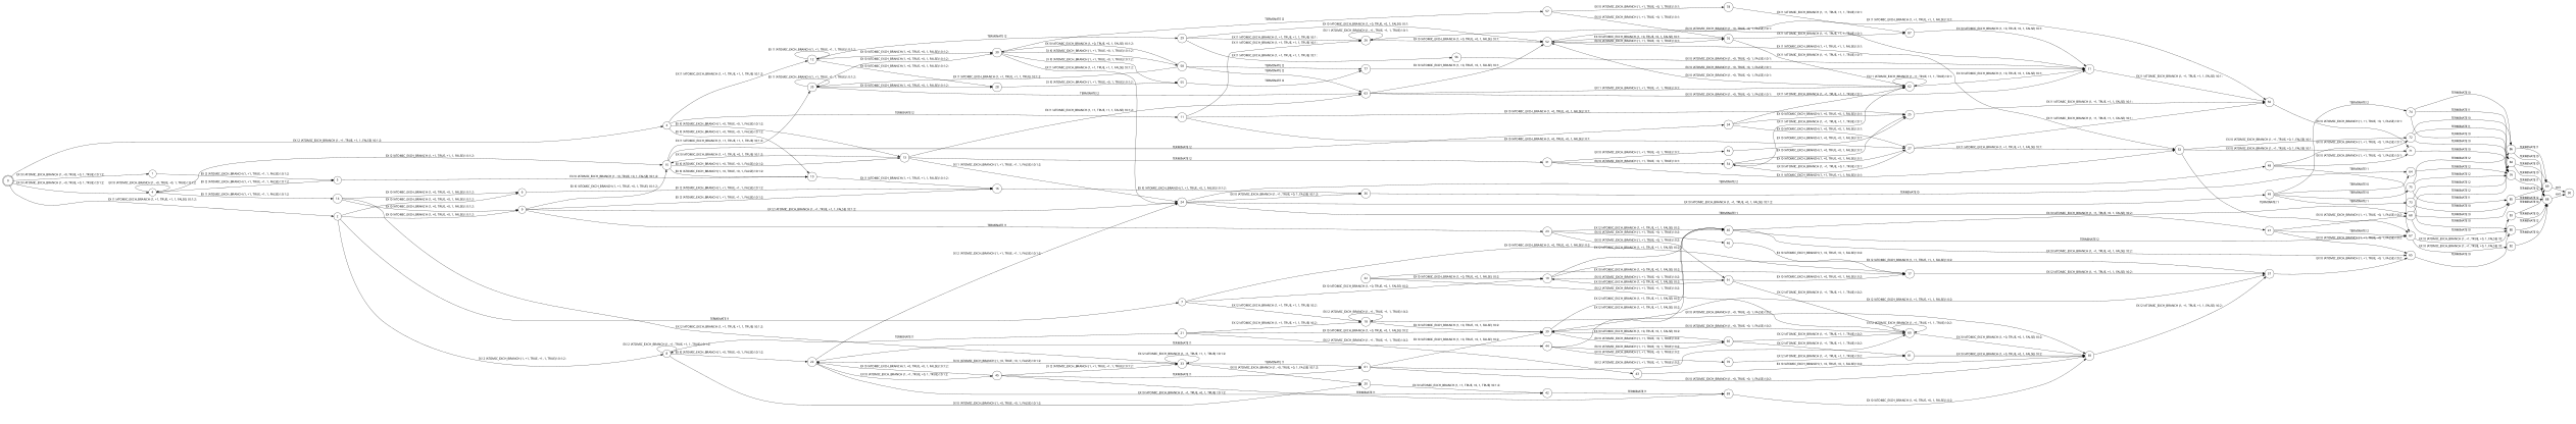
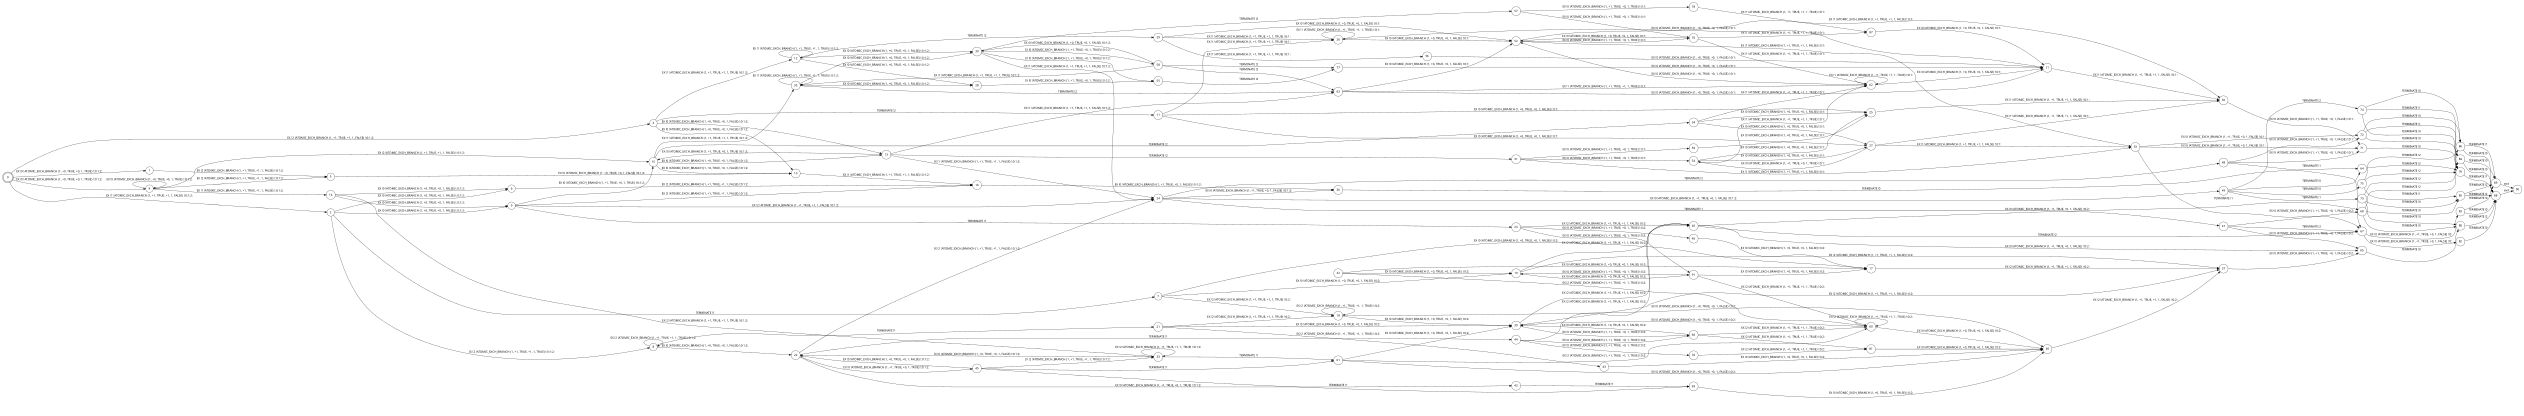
  digraph {
    fontname="Noto Sans"
    rankdir=LR
    node [fontname="Noto Sans" shape=circle]
    edge [fontname="Noto Sans"]
    0 [peripheries=2]
    1
    2
    3
    4
    5
    6
    7
    8
    9
    10
    11
    12
    13
    14
    15
    16
    17
    18
    19
-   20
    21
    22
    23
    24
    25
    26
    27
    28
    29
    30
    31
    63
    33
    34
    35
    36
    37
    38
    39
    40
    n42 [label=91]
    42
    43
    44
    45
    46
    47
    48
    49
    50
    51
    52
    53
    54
    55
    56
    57
    58
    59
    32
    60
    61
    62
    64
    65
    66
    67
    68
    69
    70
    71
    72
    73
    74
    75
    76
    77
    78
    79
    80
    81
    82
    83
    84
    85
    86
    87
    88
    89
    90
    0 -> 1 [label="EX !0 !ATOMIC_EXCH_BRANCH (1, +0, TRUE, +0, 1, TRUE) !:0:1:2:"]
    0 -> 2 [label="EX !1 !ATOMIC_EXCH_BRANCH (1, +1, TRUE, +1, 1, FALSE) !:0:1:2:"]
    0 -> 3 [label="EX !2 !ATOMIC_EXCH_BRANCH (1, +1, TRUE, +1, 1, FALSE) !:0:1:2:"]
    0 -> 4 [label="EX !0 !ATOMIC_EXCH_BRANCH (1, +0, TRUE, +0, 1, TRUE) !:0:1:2:"]
    1 -> 5 [label="EX !2 !ATOMIC_EXCH_BRANCH (1, +1, TRUE, +1, 1, FALSE) !:0:1:2:"]
    2 -> 6 [label="EX !0 !ATOMIC_EXCH_BRANCH (1, +0, TRUE, +0, 1, FALSE) !:0:1:2:"]
    2 -> 7 [label="TERMINATE !1"]
    2 -> 8 [label="EX !2 !ATOMIC_EXCH_BRANCH (1, +1, TRUE, +1, 1, TRUE) !:0:1:2:"]
    2 -> 9 [label="EX !0 !ATOMIC_EXCH_BRANCH (1, +0, TRUE, +0, 1, FALSE) !:0:1:2:"]
    3 -> 10 [label="EX !0 !ATOMIC_EXCH_BRANCH (1, +0, TRUE, +0, 1, FALSE) !:0:1:2:"]
    3 -> 11 [label="TERMINATE !2"]
    3 -> 12 [label="EX !1 !ATOMIC_EXCH_BRANCH (1, +1, TRUE, +1, 1, TRUE) !:0:1:2:"]
    3 -> 13 [label="EX !0 !ATOMIC_EXCH_BRANCH (1, +0, TRUE, +0, 1, FALSE) !:0:1:2:"]
    4 -> 4 [label="EX !0 !ATOMIC_EXCH_BRANCH (1, +0, TRUE, +0, 1, TRUE) !:0:1:2:"]
    4 -> 5 [label="EX !2 !ATOMIC_EXCH_BRANCH (1, +1, TRUE, +1, 1, FALSE) !:0:1:2:"]
    4 -> 14 [label="EX !1 !ATOMIC_EXCH_BRANCH (1, +1, TRUE, +1, 1, FALSE) !:0:1:2:"]
    4 -> 15 [label="EX !2 !ATOMIC_EXCH_BRANCH (1, +1, TRUE, +1, 1, FALSE) !:0:1:2:"]
    5 -> 10 [label="EX !0 !ATOMIC_EXCH_BRANCH (1, +0, TRUE, +0, 1, FALSE) !:0:1:2:"]
    6 -> 16 [label="EX !2 !ATOMIC_EXCH_BRANCH (1, +1, TRUE, +1, 1, FALSE) !:0:1:2:"]
    7 -> 17 [label="EX !0 !ATOMIC_EXCH_BRANCH (1, +0, TRUE, +0, 1, FALSE) !:0:2:"]
    7 -> 18 [label="EX !2 !ATOMIC_EXCH_BRANCH (1, +1, TRUE, +1, 1, TRUE) !:0:2:"]
    7 -> 19 [label="EX !0 !ATOMIC_EXCH_BRANCH (1, +0, TRUE, +0, 1, FALSE) !:0:2:"]
    8 -> 8 [label="EX !2 !ATOMIC_EXCH_BRANCH (1, +1, TRUE, +1, 1, TRUE) !:0:1:2:"]
-   8 -> 20 [label="EX !0 !ATOMIC_EXCH_BRANCH (1, +0, TRUE, +0, 1, FALSE) !:0:1:2:"]
    8 -> 21 [label="TERMINATE !1"]
    8 -> 22 [label="EX !0 !ATOMIC_EXCH_BRANCH (1, +0, TRUE, +0, 1, FALSE) !:0:1:2:"]
    9 -> 15 [label="EX !0 !ATOMIC_EXCH_BRANCH (1, +1, TRUE, +0, 1, TRUE) !:0:1:2:"]
    9 -> 16 [label="EX !2 !ATOMIC_EXCH_BRANCH (1, +1, TRUE, +1, 1, FALSE) !:0:1:2:"]
    9 -> 23 [label="TERMINATE !1"]
    9 -> 24 [label="EX !2 !ATOMIC_EXCH_BRANCH (1, +1, TRUE, +1, 1, FALSE) !:0:1:2:"]
    10 -> 16 [label="EX !1 !ATOMIC_EXCH_BRANCH (1, +1, TRUE, +1, 1, FALSE) !:0:1:2:"]
    11 -> 25 [label="EX !0 !ATOMIC_EXCH_BRANCH (1, +0, TRUE, +0, 1, FALSE) !:0:1:"]
    11 -> 26 [label="EX !1 !ATOMIC_EXCH_BRANCH (1, +1, TRUE, +1, 1, TRUE) !:0:1:"]
    11 -> 27 [label="EX !0 !ATOMIC_EXCH_BRANCH (1, +0, TRUE, +0, 1, FALSE) !:0:1:"]
    12 -> 12 [label="EX !1 !ATOMIC_EXCH_BRANCH (1, +1, TRUE, +1, 1, TRUE) !:0:1:2:"]
    12 -> 28 [label="EX !0 !ATOMIC_EXCH_BRANCH (1, +0, TRUE, +0, 1, FALSE) !:0:1:2:"]
    12 -> 29 [label="TERMINATE !2"]
    12 -> 30 [label="EX !0 !ATOMIC_EXCH_BRANCH (1, +0, TRUE, +0, 1, FALSE) !:0:1:2:"]
    13 -> 15 [label="EX !0 !ATOMIC_EXCH_BRANCH (1, +1, TRUE, +0, 1, TRUE) !:0:1:2:"]
    13 -> 24 [label="EX !1 !ATOMIC_EXCH_BRANCH (1, +1, TRUE, +1, 1, FALSE) !:0:1:2:"]
    13 -> 31 [label="TERMINATE !2"]
    13 -> 63 [label="EX !1 !ATOMIC_EXCH_BRANCH (1, +1, TRUE, +1, 1, FALSE) !:0:1:2:"]
    14 -> 6 [label="EX !0 !ATOMIC_EXCH_BRANCH (1, +0, TRUE, +0, 1, FALSE) !:0:1:2:"]
    14 -> 9 [label="EX !0 !ATOMIC_EXCH_BRANCH (1, +0, TRUE, +0, 1, FALSE) !:0:1:2:"]
    14 -> 33 [label="EX !2 !ATOMIC_EXCH_BRANCH (1, +1, TRUE, +1, 1, TRUE) !:0:1:2:"]
    15 -> 10 [label="EX !0 !ATOMIC_EXCH_BRANCH (1, +0, TRUE, +0, 1, FALSE) !:0:1:2:"]
    15 -> 13 [label="EX !0 !ATOMIC_EXCH_BRANCH (1, +0, TRUE, +0, 1, FALSE) !:0:1:2:"]
    15 -> 34 [label="TERMINATE !2"]
    15 -> 35 [label="EX !1 !ATOMIC_EXCH_BRANCH (1, +1, TRUE, +1, 1, TRUE) !:0:1:2:"]
    16 -> 36 [label="EX !0 !ATOMIC_EXCH_BRANCH (1, +1, TRUE, +0, 1, FALSE) !:0:1:2:"]
    17 -> 37 [label="EX !2 !ATOMIC_EXCH_BRANCH (1, +1, TRUE, +1, 1, FALSE) !:0:2:"]
    18 -> 18 [label="EX !2 !ATOMIC_EXCH_BRANCH (1, +1, TRUE, +1, 1, TRUE) !:0:2:"]
    18 -> 38 [label="EX !0 !ATOMIC_EXCH_BRANCH (1, +0, TRUE, +0, 1, FALSE) !:0:2:"]
    18 -> 39 [label="EX !0 !ATOMIC_EXCH_BRANCH (1, +0, TRUE, +0, 1, FALSE) !:0:2:"]
    19 -> 37 [label="EX !2 !ATOMIC_EXCH_BRANCH (1, +1, TRUE, +1, 1, FALSE) !:0:2:"]
    19 -> 40 [label="EX !2 !ATOMIC_EXCH_BRANCH (1, +1, TRUE, +1, 1, FALSE) !:0:2:"]
    19 -> n42 [label="EX !0 !ATOMIC_EXCH_BRANCH (1, +1, TRUE, +0, 1, TRUE) !:0:2:"]
-   20 -> 42 [label="EX !0 !ATOMIC_EXCH_BRANCH (1, +1, TRUE, +0, 1, TRUE) !:0:1:2:"]
    21 -> 18 [label="EX !2 !ATOMIC_EXCH_BRANCH (1, +1, TRUE, +1, 1, TRUE) !:0:2:"]
    21 -> 39 [label="EX !0 !ATOMIC_EXCH_BRANCH (1, +0, TRUE, +0, 1, FALSE) !:0:2:"]
    21 -> 43 [label="EX !2 !ATOMIC_EXCH_BRANCH (1, +1, TRUE, +1, 1, TRUE) !:0:2:"]
    22 -> 24 [label="EX !2 !ATOMIC_EXCH_BRANCH (1, +1, TRUE, +1, 1, FALSE) !:0:1:2:"]
    22 -> 42 [label="EX !0 !ATOMIC_EXCH_BRANCH (1, +1, TRUE, +0, 1, TRUE) !:0:1:2:"]
    22 -> 44 [label="TERMINATE !1"]
    22 -> 45 [label="EX !0 !ATOMIC_EXCH_BRANCH (1, +1, TRUE, +0, 1, TRUE) !:0:1:2:"]
    23 -> 40 [label="EX !2 !ATOMIC_EXCH_BRANCH (1, +1, TRUE, +1, 1, FALSE) !:0:2:"]
    23 -> n42 [label="EX !0 !ATOMIC_EXCH_BRANCH (1, +1, TRUE, +0, 1, TRUE) !:0:2:"]
    23 -> 46 [label="EX !0 !ATOMIC_EXCH_BRANCH (1, +1, TRUE, +0, 1, TRUE) !:0:2:"]
    24 -> 36 [label="EX !0 !ATOMIC_EXCH_BRANCH (1, +1, TRUE, +0, 1, FALSE) !:0:1:2:"]
    24 -> 47 [label="TERMINATE !1"]
    24 -> 48 [label="TERMINATE !2"]
    24 -> 49 [label="EX !0 !ATOMIC_EXCH_BRANCH (1, +1, TRUE, +0, 1, FALSE) !:0:1:2:"]
    25 -> 50 [label="EX !1 !ATOMIC_EXCH_BRANCH (1, +1, TRUE, +1, 1, FALSE) !:0:1:"]
    26 -> 26 [label="EX !1 !ATOMIC_EXCH_BRANCH (1, +1, TRUE, +1, 1, TRUE) !:0:1:"]
    26 -> 51 [label="EX !0 !ATOMIC_EXCH_BRANCH (1, +0, TRUE, +0, 1, FALSE) !:0:1:"]
    26 -> 52 [label="EX !0 !ATOMIC_EXCH_BRANCH (1, +0, TRUE, +0, 1, FALSE) !:0:1:"]
    27 -> 50 [label="EX !1 !ATOMIC_EXCH_BRANCH (1, +1, TRUE, +1, 1, FALSE) !:0:1:"]
    27 -> 53 [label="EX !1 !ATOMIC_EXCH_BRANCH (1, +1, TRUE, +1, 1, FALSE) !:0:1:"]
    27 -> 54 [label="EX !0 !ATOMIC_EXCH_BRANCH (1, +1, TRUE, +0, 1, TRUE) !:0:1:"]
    28 -> 55 [label="EX !0 !ATOMIC_EXCH_BRANCH (1, +1, TRUE, +0, 1, TRUE) !:0:1:2:"]
    29 -> 26 [label="EX !1 !ATOMIC_EXCH_BRANCH (1, +1, TRUE, +1, 1, TRUE) !:0:1:"]
    29 -> 52 [label="EX !0 !ATOMIC_EXCH_BRANCH (1, +0, TRUE, +0, 1, FALSE) !:0:1:"]
    29 -> 56 [label="EX !1 !ATOMIC_EXCH_BRANCH (1, +1, TRUE, +1, 1, TRUE) !:0:1:"]
    30 -> 24 [label="EX !1 !ATOMIC_EXCH_BRANCH (1, +1, TRUE, +1, 1, FALSE) !:0:1:2:"]
    30 -> 55 [label="EX !0 !ATOMIC_EXCH_BRANCH (1, +1, TRUE, +0, 1, TRUE) !:0:1:2:"]
    30 -> 57 [label="TERMINATE !2"]
    30 -> 58 [label="EX !0 !ATOMIC_EXCH_BRANCH (1, +1, TRUE, +0, 1, TRUE) !:0:1:2:"]
    31 -> 53 [label="EX !1 !ATOMIC_EXCH_BRANCH (1, +1, TRUE, +1, 1, FALSE) !:0:1:"]
    31 -> 54 [label="EX !0 !ATOMIC_EXCH_BRANCH (1, +1, TRUE, +0, 1, TRUE) !:0:1:"]
    31 -> 59 [label="EX !0 !ATOMIC_EXCH_BRANCH (1, +1, TRUE, +0, 1, TRUE) !:0:1:"]
    63 -> 51 [label="EX !0 !ATOMIC_EXCH_BRANCH (1, +0, TRUE, +0, 1, FALSE) !:0:1:"]
    63 -> 52 [label="EX !0 !ATOMIC_EXCH_BRANCH (1, +0, TRUE, +0, 1, FALSE) !:0:1:"]
    63 -> 62 [label="EX !1 !ATOMIC_EXCH_BRANCH (1, +1, TRUE, +1, 1, TRUE) !:0:1:"]
-   33 -> 20 [label="EX !0 !ATOMIC_EXCH_BRANCH (1, +0, TRUE, +0, 1, FALSE) !:0:1:2:"]
    33 -> 22 [label="EX !0 !ATOMIC_EXCH_BRANCH (1, +0, TRUE, +0, 1, FALSE) !:0:1:2:"]
    33 -> 33 [label="EX !2 !ATOMIC_EXCH_BRANCH (1, +1, TRUE, +1, 1, TRUE) !:0:1:2:"]
    33 -> 61 [label="TERMINATE !1"]
    34 -> 25 [label="EX !0 !ATOMIC_EXCH_BRANCH (1, +0, TRUE, +0, 1, FALSE) !:0:1:"]
    34 -> 27 [label="EX !0 !ATOMIC_EXCH_BRANCH (1, +0, TRUE, +0, 1, FALSE) !:0:1:"]
    34 -> 62 [label="EX !1 !ATOMIC_EXCH_BRANCH (1, +1, TRUE, +1, 1, TRUE) !:0:1:"]
    35 -> 28 [label="EX !0 !ATOMIC_EXCH_BRANCH (1, +0, TRUE, +0, 1, FALSE) !:0:1:2:"]
    35 -> 30 [label="EX !0 !ATOMIC_EXCH_BRANCH (1, +0, TRUE, +0, 1, FALSE) !:0:1:2:"]
    35 -> 63 [label="TERMINATE !2"]
    35 -> 35 [label="EX !1 !ATOMIC_EXCH_BRANCH (1, +1, TRUE, +1, 1, TRUE) !:0:1:2:"]
    36 -> 64 [label="TERMINATE !0"]
    37 -> 65 [label="EX !0 !ATOMIC_EXCH_BRANCH (1, +1, TRUE, +0, 1, FALSE) !:0:2:"]
    38 -> 37 [label="EX !2 !ATOMIC_EXCH_BRANCH (1, +1, TRUE, +1, 1, FALSE) !:0:2:"]
    39 -> 37 [label="EX !2 !ATOMIC_EXCH_BRANCH (1, +1, TRUE, +1, 1, FALSE) !:0:2:"]
    39 -> 40 [label="EX !2 !ATOMIC_EXCH_BRANCH (1, +1, TRUE, +1, 1, FALSE) !:0:2:"]
    39 -> 66 [label="EX !0 !ATOMIC_EXCH_BRANCH (1, +1, TRUE, +0, 1, TRUE) !:0:2:"]
    40 -> 65 [label="EX !0 !ATOMIC_EXCH_BRANCH (1, +1, TRUE, +0, 1, FALSE) !:0:2:"]
    40 -> 67 [label="TERMINATE !2"]
    40 -> 68 [label="EX !0 !ATOMIC_EXCH_BRANCH (1, +1, TRUE, +0, 1, FALSE) !:0:2:"]
    n42 -> 17 [label="EX !0 !ATOMIC_EXCH_BRANCH (1, +0, TRUE, +0, 1, FALSE) !:0:2:"]
    n42 -> 19 [label="EX !0 !ATOMIC_EXCH_BRANCH (1, +0, TRUE, +0, 1, FALSE) !:0:2:"]
    n42 -> 60 [label="EX !2 !ATOMIC_EXCH_BRANCH (1, +1, TRUE, +1, 1, TRUE) !:0:2:"]
    42 -> 69 [label="TERMINATE !1"]
    43 -> 38 [label="EX !0 !ATOMIC_EXCH_BRANCH (1, +0, TRUE, +0, 1, FALSE) !:0:2:"]
    44 -> 40 [label="EX !2 !ATOMIC_EXCH_BRANCH (1, +1, TRUE, +1, 1, FALSE) !:0:2:"]
    44 -> 66 [label="EX !0 !ATOMIC_EXCH_BRANCH (1, +1, TRUE, +0, 1, TRUE) !:0:2:"]
    44 -> 70 [label="EX !0 !ATOMIC_EXCH_BRANCH (1, +1, TRUE, +0, 1, TRUE) !:0:2:"]
    45 -> 22 [label="EX !0 !ATOMIC_EXCH_BRANCH (1, +0, TRUE, +0, 1, FALSE) !:0:1:2:"]
    45 -> 33 [label="EX !2 !ATOMIC_EXCH_BRANCH (1, +1, TRUE, +1, 1, TRUE) !:0:1:2:"]
    45 -> 61 [label="TERMINATE !1"]
    45 -> 69 [label="TERMINATE !1"]
    46 -> 17 [label="EX !0 !ATOMIC_EXCH_BRANCH (1, +0, TRUE, +0, 1, FALSE) !:0:2:"]
    47 -> 65 [label="EX !0 !ATOMIC_EXCH_BRANCH (1, +1, TRUE, +0, 1, FALSE) !:0:2:"]
    47 -> 67 [label="TERMINATE !2"]
    47 -> 68 [label="EX !0 !ATOMIC_EXCH_BRANCH (1, +1, TRUE, +0, 1, FALSE) !:0:2:"]
    48 -> 67 [label="TERMINATE !1"]
    48 -> 71 [label="EX !0 !ATOMIC_EXCH_BRANCH (1, +1, TRUE, +0, 1, FALSE) !:0:1:"]
    48 -> 72 [label="EX !0 !ATOMIC_EXCH_BRANCH (1, +1, TRUE, +0, 1, FALSE) !:0:1:"]
    49 -> 64 [label="TERMINATE !0"]
    49 -> 73 [label="TERMINATE !1"]
    49 -> 74 [label="TERMINATE !2"]
    49 -> 75 [label="TERMINATE !0"]
    50 -> 71 [label="EX !0 !ATOMIC_EXCH_BRANCH (1, +1, TRUE, +0, 1, FALSE) !:0:1:"]
    51 -> 50 [label="EX !1 !ATOMIC_EXCH_BRANCH (1, +1, TRUE, +1, 1, FALSE) !:0:1:"]
    52 -> 50 [label="EX !1 !ATOMIC_EXCH_BRANCH (1, +1, TRUE, +1, 1, FALSE) !:0:1:"]
    52 -> 53 [label="EX !1 !ATOMIC_EXCH_BRANCH (1, +1, TRUE, +1, 1, FALSE) !:0:1:"]
    52 -> 76 [label="EX !0 !ATOMIC_EXCH_BRANCH (1, +1, TRUE, +0, 1, TRUE) !:0:1:"]
    53 -> 67 [label="TERMINATE !1"]
    53 -> 71 [label="EX !0 !ATOMIC_EXCH_BRANCH (1, +1, TRUE, +0, 1, FALSE) !:0:1:"]
    53 -> 72 [label="EX !0 !ATOMIC_EXCH_BRANCH (1, +1, TRUE, +0, 1, FALSE) !:0:1:"]
    54 -> 25 [label="EX !0 !ATOMIC_EXCH_BRANCH (1, +0, TRUE, +0, 1, FALSE) !:0:1:"]
    54 -> 27 [label="EX !0 !ATOMIC_EXCH_BRANCH (1, +0, TRUE, +0, 1, FALSE) !:0:1:"]
    54 -> 62 [label="EX !1 !ATOMIC_EXCH_BRANCH (1, +1, TRUE, +1, 1, TRUE) !:0:1:"]
    55 -> 77 [label="TERMINATE !2"]
    56 -> 51 [label="EX !0 !ATOMIC_EXCH_BRANCH (1, +0, TRUE, +0, 1, FALSE) !:0:1:"]
    57 -> 76 [label="EX !0 !ATOMIC_EXCH_BRANCH (1, +1, TRUE, +0, 1, TRUE) !:0:1:"]
    57 -> 78 [label="EX !0 !ATOMIC_EXCH_BRANCH (1, +1, TRUE, +0, 1, TRUE) !:0:1:"]
    58 -> 30 [label="EX !0 !ATOMIC_EXCH_BRANCH (1, +0, TRUE, +0, 1, FALSE) !:0:1:2:"]
    58 -> 63 [label="TERMINATE !2"]
    58 -> 35 [label="EX !1 !ATOMIC_EXCH_BRANCH (1, +1, TRUE, +1, 1, TRUE) !:0:1:2:"]
    58 -> 77 [label="TERMINATE !2"]
    59 -> 25 [label="EX !0 !ATOMIC_EXCH_BRANCH (1, +0, TRUE, +0, 1, FALSE) !:0:1:"]
    32 -> 17 [label="EX !0 !ATOMIC_EXCH_BRANCH (1, +0, TRUE, +0, 1, FALSE) !:0:2:"]
    32 -> 19 [label="EX !0 !ATOMIC_EXCH_BRANCH (1, +0, TRUE, +0, 1, FALSE) !:0:2:"]
    32 -> 60 [label="EX !2 !ATOMIC_EXCH_BRANCH (1, +1, TRUE, +1, 1, TRUE) !:0:2:"]
    60 -> 38 [label="EX !0 !ATOMIC_EXCH_BRANCH (1, +0, TRUE, +0, 1, FALSE) !:0:2:"]
    60 -> 39 [label="EX !0 !ATOMIC_EXCH_BRANCH (1, +0, TRUE, +0, 1, FALSE) !:0:2:"]
    60 -> 60 [label="EX !2 !ATOMIC_EXCH_BRANCH (1, +1, TRUE, +1, 1, TRUE) !:0:2:"]
    61 -> 38 [label="EX !0 !ATOMIC_EXCH_BRANCH (1, +0, TRUE, +0, 1, FALSE) !:0:2:"]
    61 -> 39 [label="EX !0 !ATOMIC_EXCH_BRANCH (1, +0, TRUE, +0, 1, FALSE) !:0:2:"]
    61 -> 60 [label="EX !2 !ATOMIC_EXCH_BRANCH (1, +1, TRUE, +1, 1, TRUE) !:0:2:"]
    62 -> 51 [label="EX !0 !ATOMIC_EXCH_BRANCH (1, +0, TRUE, +0, 1, FALSE) !:0:1:"]
    62 -> 52 [label="EX !0 !ATOMIC_EXCH_BRANCH (1, +0, TRUE, +0, 1, FALSE) !:0:1:"]
    62 -> 62 [label="EX !1 !ATOMIC_EXCH_BRANCH (1, +1, TRUE, +1, 1, TRUE) !:0:1:"]
    64 -> 79 [label="TERMINATE !2"]
    65 -> 80 [label="TERMINATE !0"]
    66 -> 39 [label="EX !0 !ATOMIC_EXCH_BRANCH (1, +0, TRUE, +0, 1, FALSE) !:0:2:"]
    66 -> 60 [label="EX !2 !ATOMIC_EXCH_BRANCH (1, +1, TRUE, +1, 1, TRUE) !:0:2:"]
    66 -> 81 [label="EX !2 !ATOMIC_EXCH_BRANCH (1, +1, TRUE, +1, 1, TRUE) !:0:2:"]
    67 -> 82 [label="EX !0 !ATOMIC_EXCH_BRANCH (1, +1, TRUE, +0, 1, FALSE) !:0:"]
    67 -> 83 [label="EX !0 !ATOMIC_EXCH_BRANCH (1, +1, TRUE, +0, 1, FALSE) !:0:"]
    68 -> 80 [label="TERMINATE !0"]
    68 -> 84 [label="TERMINATE !2"]
    68 -> 85 [label="TERMINATE !0"]
    69 -> 38 [label="EX !0 !ATOMIC_EXCH_BRANCH (1, +0, TRUE, +0, 1, FALSE) !:0:2:"]
    70 -> 81 [label="EX !2 !ATOMIC_EXCH_BRANCH (1, +1, TRUE, +1, 1, TRUE) !:0:2:"]
    71 -> 79 [label="TERMINATE !0"]
    72 -> 79 [label="TERMINATE !0"]
    72 -> 84 [label="TERMINATE !1"]
    72 -> 86 [label="TERMINATE !0"]
    73 -> 80 [label="TERMINATE !0"]
    73 -> 84 [label="TERMINATE !2"]
    73 -> 85 [label="TERMINATE !0"]
    74 -> 79 [label="TERMINATE !0"]
    74 -> 84 [label="TERMINATE !1"]
    74 -> 86 [label="TERMINATE !0"]
    75 -> 79 [label="TERMINATE !2"]
    75 -> 85 [label="TERMINATE !1"]
    75 -> 86 [label="TERMINATE !2"]
    76 -> 52 [label="EX !0 !ATOMIC_EXCH_BRANCH (1, +0, TRUE, +0, 1, FALSE) !:0:1:"]
    76 -> 62 [label="EX !1 !ATOMIC_EXCH_BRANCH (1, +1, TRUE, +1, 1, TRUE) !:0:1:"]
    76 -> 87 [label="EX !1 !ATOMIC_EXCH_BRANCH (1, +1, TRUE, +1, 1, TRUE) !:0:1:"]
    77 -> 51 [label="EX !0 !ATOMIC_EXCH_BRANCH (1, +0, TRUE, +0, 1, FALSE) !:0:1:"]
    78 -> 87 [label="EX !1 !ATOMIC_EXCH_BRANCH (1, +1, TRUE, +1, 1, TRUE) !:0:1:"]
    79 -> 88 [label="TERMINATE !1"]
    80 -> 88 [label="TERMINATE !2"]
    81 -> 38 [label="EX !0 !ATOMIC_EXCH_BRANCH (1, +0, TRUE, +0, 1, FALSE) !:0:2:"]
    82 -> 88 [label="TERMINATE !0"]
    83 -> 88 [label="TERMINATE !0"]
    83 -> 89 [label="TERMINATE !0"]
    84 -> 88 [label="TERMINATE !0"]
    84 -> 89 [label="TERMINATE !0"]
    85 -> 88 [label="TERMINATE !2"]
    85 -> 89 [label="TERMINATE !2"]
    86 -> 88 [label="TERMINATE !0"]
    86 -> 89 [label="TERMINATE !1"]
    87 -> 51 [label="EX !0 !ATOMIC_EXCH_BRANCH (1, +0, TRUE, +0, 1, FALSE) !:0:1:"]
    88 -> 90 [label=exit]
    89 -> 90 [label=exit]
  }
